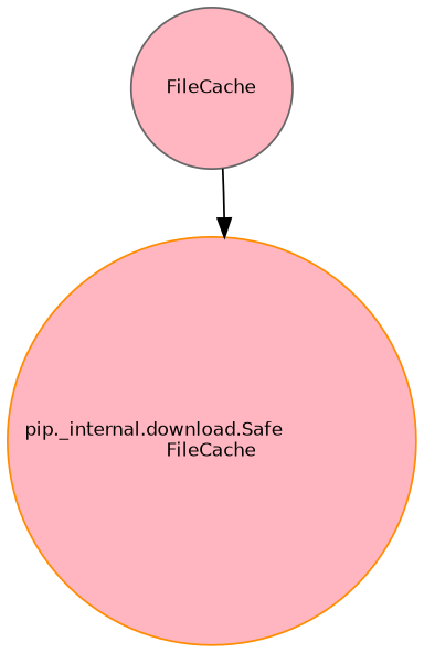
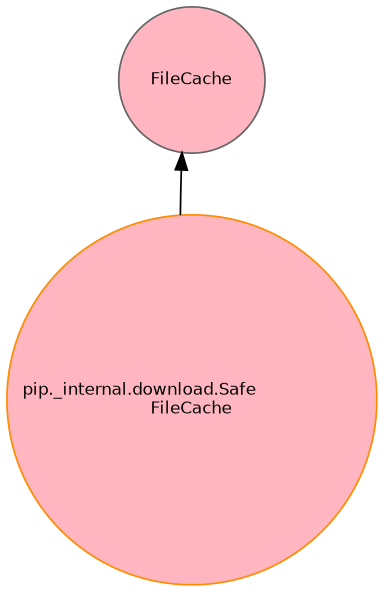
  digraph {
    rankdir=TB
    node [fillcolor=lightpink fontname=Helvetica fontsize=10 shape=circle style=filled]
    n1 [color=gray40 height=0.2 label=FileCache width=0.4]
    n2 [color=darkorange height=0.2 label="pip._internal.download.Safe\lFileCache" width=0.4]
-   n2 -> n1 [color=black dir=back fontname=Helvetica fontsize=10 labelfontname=Helvetica labelfontsize=10 style=solid]
+   n1 -> n2 [color=black dir=back fontname=Helvetica fontsize=10 labelfontname=Helvetica labelfontsize=10 style=solid]
  }
